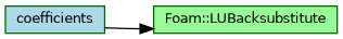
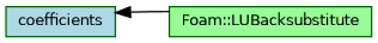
  digraph {
    rankdir=LR
    node [color=darkgreen fontname=Helvetica fontsize=10 shape=record style=filled]
    n1 [fillcolor=lightblue fontcolor=black height=0.2 label=coefficients width=0.4]
    n2 [height=0.2 label="Foam::LUBacksubstitute" width=0.4 fillcolor=palegreen]
-   n1 -> n2 [color=black fontname=Helvetica fontsize=10 labelfontname=Helvetica labelfontsize=10 style=solid]
+   n2 -> n1 [color=black fontname=Helvetica fontsize=10 labelfontname=Helvetica labelfontsize=10 style=solid]
  }
